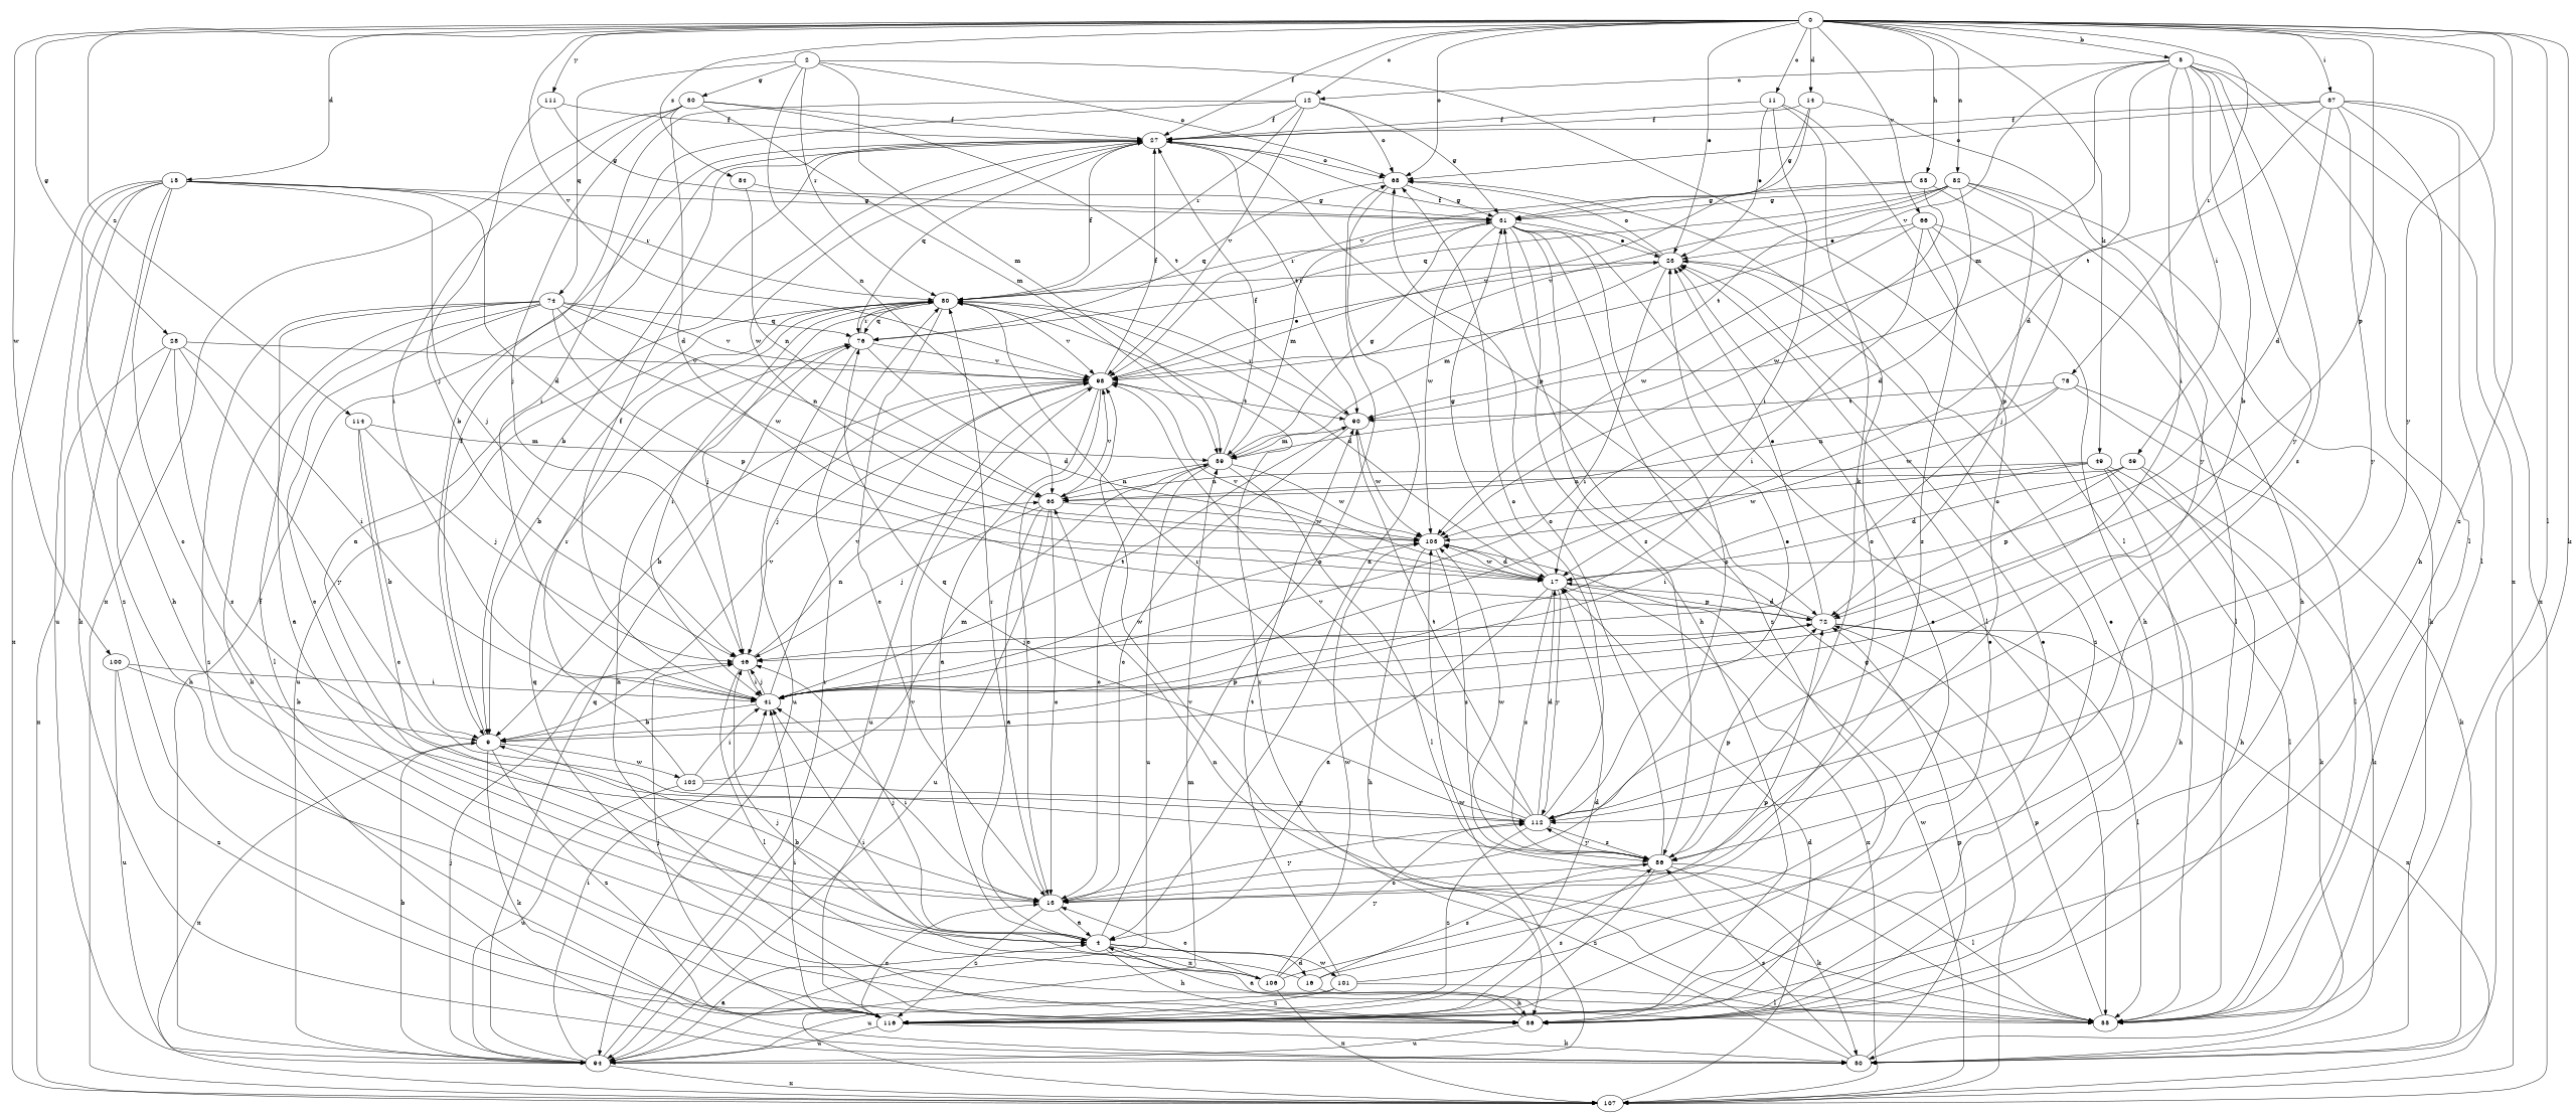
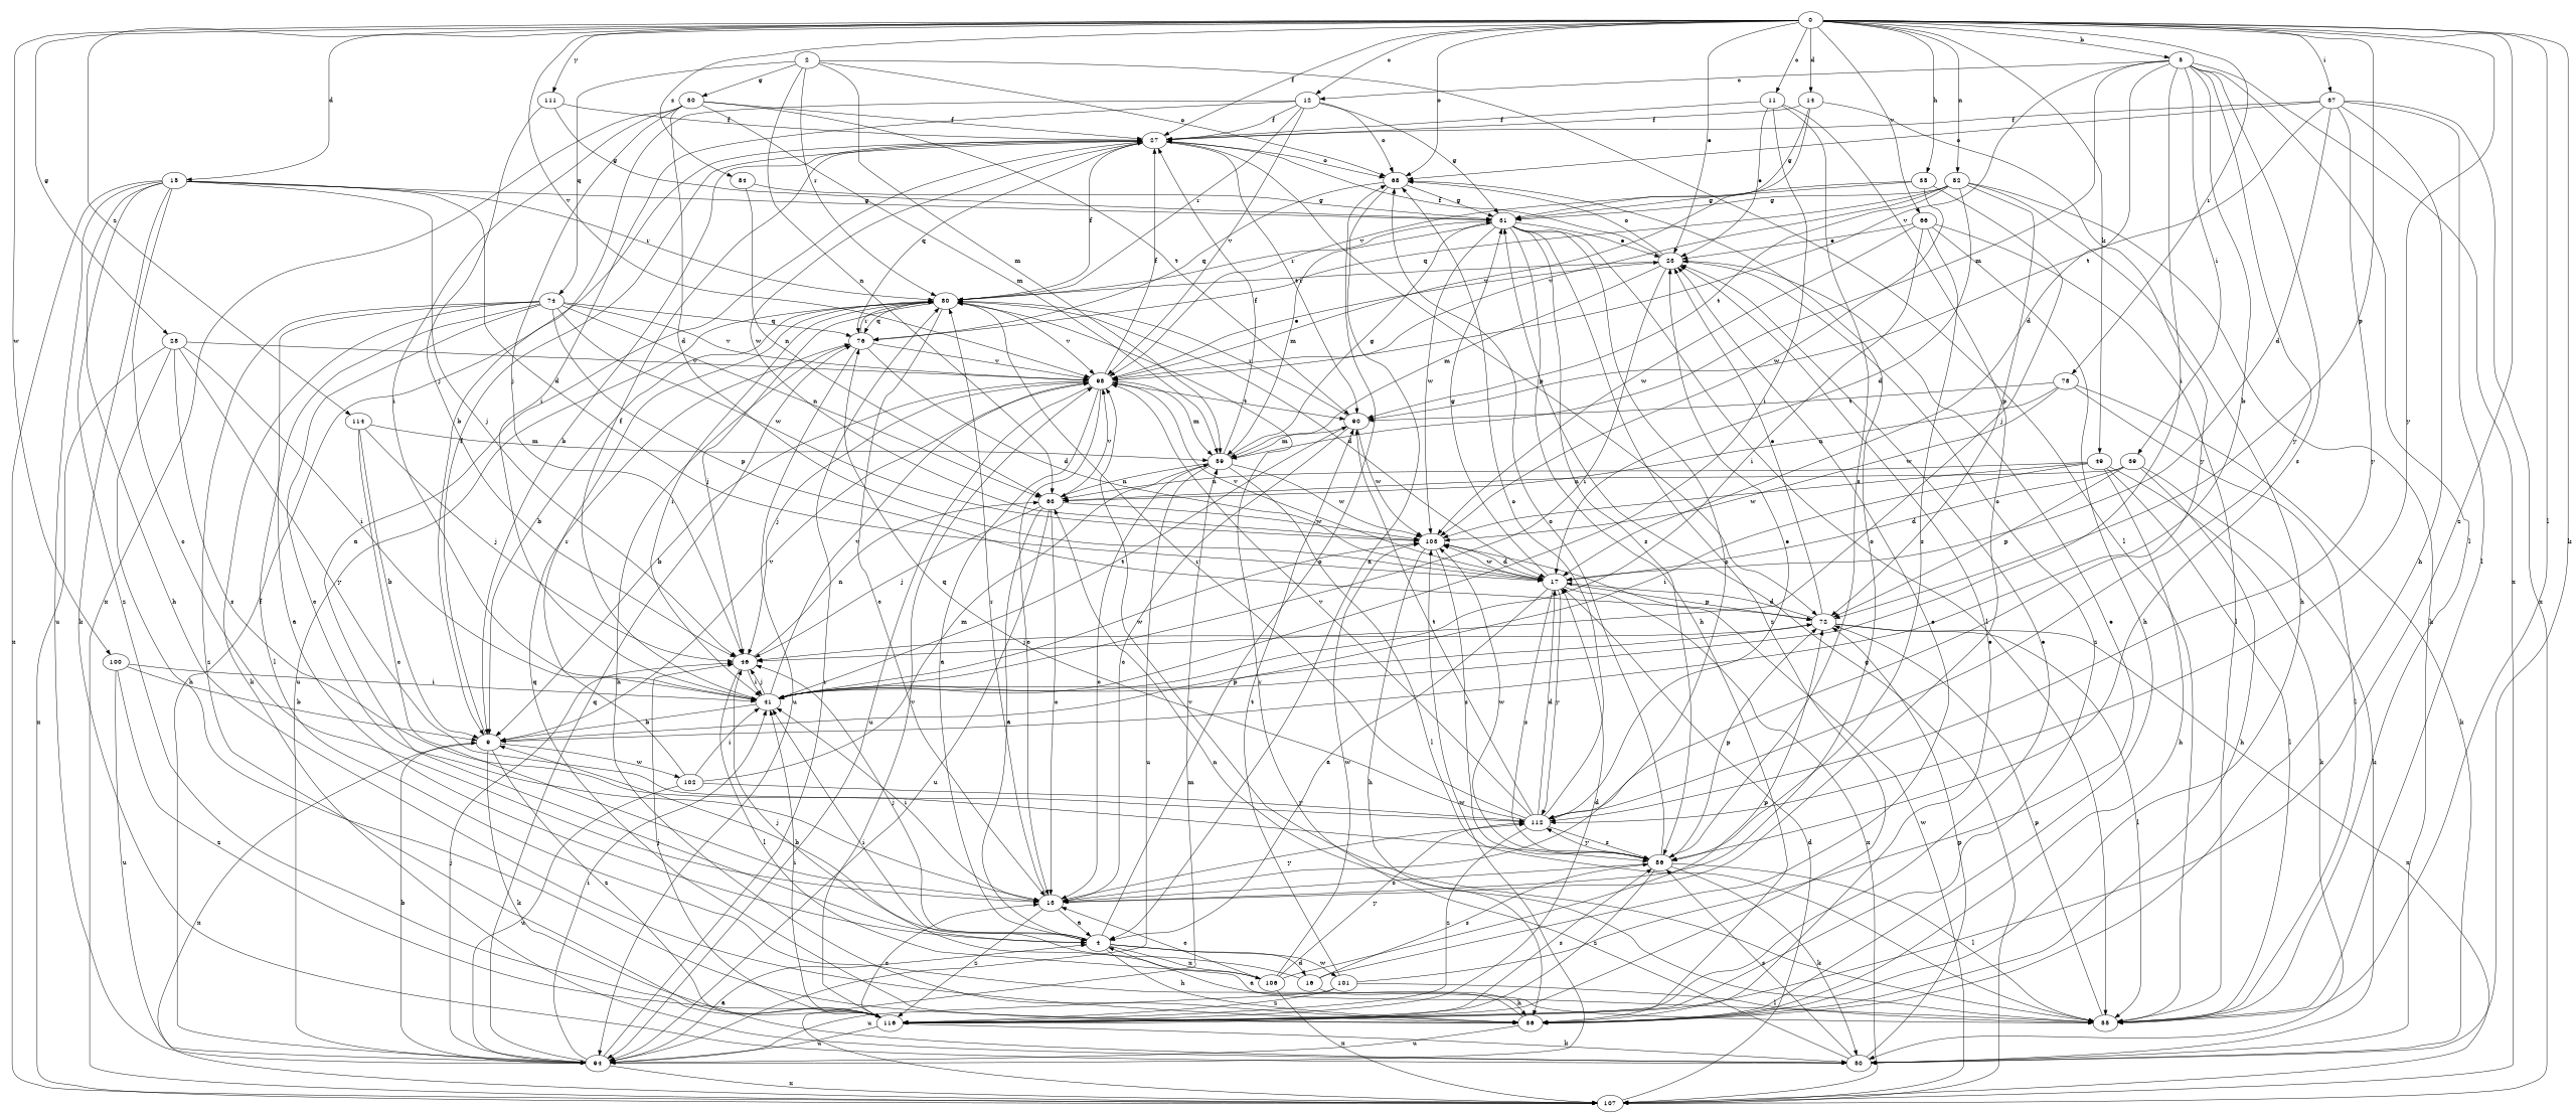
  strict digraph {
    0
    5
    11
    12
    14
    15
    23
    27
    28
    35
    37
    49
    50
    55
    n15 [label=82]
    68
    72
    78
    n19 [label=84]
    n20 [label=66]
    98
    100
    111
    112
    114
    116
    59
    9
    17
    39
    41
    86
    107
    13
    80
    31
    36
    46
    94
    4
    103
    76
    90
    63
    2
    30
    74
    16
    101
    106
    102
    0 -> 5 [label=b]
    0 -> 11 [label=c]
    0 -> 12 [label=c]
    0 -> 14 [label=d]
    0 -> 15 [label=d]
    0 -> 23 [label=e]
    0 -> 27 [label=f]
    0 -> 28 [label=g]
    0 -> 35 [label=h]
    0 -> 37 [label=i]
    0 -> 49 [label=k]
    0 -> 50 [label=k]
    0 -> 55 [label=l]
    0 -> n15 [label=n]
    0 -> 68 [label=o]
    0 -> 72 [label=p]
    0 -> 78 [label=r]
    0 -> n19 [label=s]
    0 -> n20 [label=v]
    0 -> 98 [label=v]
    0 -> 100 [label=w]
    0 -> 111 [label=y]
    0 -> 112 [label=y]
    0 -> 114 [label=z]
    0 -> 116 [label=z]
    5 -> 12 [label=c]
    5 -> 55 [label=l]
    5 -> 98 [label=v]
    5 -> 112 [label=y]
    5 -> 59 [label=m]
    5 -> 9 [label=b]
    5 -> 17 [label=d]
    5 -> 39 [label=i]
    5 -> 41 [label=i]
    5 -> 86 [label=s]
    5 -> 107 [label=x]
    11 -> 23 [label=e]
    11 -> 27 [label=f]
    11 -> 41 [label=i]
-   11 -> 86 [label=k]
+   11 -> 86 [label=s]
    11 -> 13 [label=c]
    12 -> 27 [label=f]
    12 -> 68 [label=o]
    12 -> 98 [label=v]
    12 -> 9 [label=b]
    12 -> 41 [label=i]
    12 -> 80 [label=r]
    12 -> 31 [label=g]
    14 -> 27 [label=f]
    14 -> 98 [label=v]
    14 -> 112 [label=y]
    14 -> 31 [label=g]
    15 -> 50 [label=k]
    15 -> 116 [label=z]
    15 -> 17 [label=d]
    15 -> 107 [label=x]
    15 -> 13 [label=c]
    15 -> 80 [label=r]
    15 -> 31 [label=g]
    15 -> 36 [label=h]
    15 -> 46 [label=j]
    15 -> 94 [label=u]
    23 -> 27 [label=f]
    23 -> 68 [label=o]
    23 -> 116 [label=z]
    23 -> 59 [label=m]
    23 -> 41 [label=i]
    23 -> 80 [label=r]
    27 -> 68 [label=o]
    27 -> 72 [label=p]
    27 -> 9 [label=b]
    27 -> 4 [label=a]
    27 -> 103 [label=w]
    27 -> 76 [label=q]
    27 -> 90 [label=t]
    28 -> 98 [label=v]
    28 -> 112 [label=y]
    28 -> 41 [label=i]
    28 -> 86 [label=s]
    28 -> 107 [label=x]
    28 -> 36 [label=h]
    35 -> 98 [label=v]
    35 -> 31 [label=g]
    35 -> 46 [label=j]
    35 -> 103 [label=w]
    37 -> 27 [label=f]
    37 -> 55 [label=l]
    37 -> 68 [label=o]
    37 -> 112 [label=y]
    37 -> 17 [label=d]
    37 -> 107 [label=x]
    37 -> 36 [label=h]
    37 -> 90 [label=t]
    49 -> 50 [label=k]
    49 -> 55 [label=l]
    49 -> 41 [label=i]
    49 -> 36 [label=h]
    49 -> 103 [label=w]
    49 -> 63 [label=n]
    50 -> 72 [label=p]
    50 -> 86 [label=s]
    50 -> 80 [label=r]
    55 -> 72 [label=p]
    55 -> 98 [label=v]
    55 -> 63 [label=n]
    n15 -> 50 [label=k]
    n15 -> 72 [label=p]
    n15 -> 98 [label=v]
    n15 -> 17 [label=d]
    n15 -> 31 [label=g]
    n15 -> 36 [label=h]
    n15 -> 76 [label=q]
    n15 -> 90 [label=t]
    68 -> 31 [label=g]
    68 -> 4 [label=a]
    68 -> 76 [label=q]
    72 -> 23 [label=e]
    72 -> 55 [label=l]
    72 -> 17 [label=d]
    72 -> 107 [label=x]
    72 -> 46 [label=j]
    78 -> 50 [label=k]
    78 -> 55 [label=l]
    78 -> 103 [label=w]
    78 -> 90 [label=t]
    78 -> 63 [label=n]
    n19 -> 31 [label=g]
    n19 -> 63 [label=n]
    n20 -> 23 [label=e]
    n20 -> 55 [label=l]
    n20 -> 41 [label=i]
    n20 -> 86 [label=s]
    n20 -> 36 [label=h]
    n20 -> 103 [label=w]
    98 -> 23 [label=e]
    98 -> 27 [label=f]
+   98 -> 59 [label=m]
    98 -> 9 [label=b]
    98 -> 13 [label=c]
    98 -> 46 [label=j]
    98 -> 94 [label=u]
    98 -> 4 [label=a]
    98 -> 90 [label=t]
    100 -> 116 [label=z]
    100 -> 9 [label=b]
    100 -> 41 [label=i]
    100 -> 94 [label=u]
    111 -> 27 [label=f]
    111 -> 31 [label=g]
    111 -> 46 [label=j]
    112 -> 23 [label=e]
    112 -> 68 [label=o]
    112 -> 98 [label=v]
    112 -> 116 [label=z]
    112 -> 17 [label=d]
    112 -> 86 [label=s]
    112 -> 80 [label=r]
    112 -> 76 [label=q]
    112 -> 90 [label=t]
    114 -> 59 [label=m]
    114 -> 9 [label=b]
    114 -> 13 [label=c]
    114 -> 46 [label=j]
    116 -> 23 [label=e]
    116 -> 50 [label=k]
    116 -> 98 [label=v]
    116 -> 17 [label=d]
    116 -> 41 [label=i]
    116 -> 86 [label=s]
    116 -> 13 [label=c]
    116 -> 46 [label=j]
    116 -> 94 [label=u]
    59 -> 27 [label=f]
    59 -> 55 [label=l]
    59 -> 13 [label=c]
    59 -> 31 [label=g]
    59 -> 94 [label=u]
    59 -> 103 [label=w]
    59 -> 63 [label=n]
    9 -> 27 [label=f]
    9 -> 50 [label=k]
    9 -> 72 [label=p]
    9 -> 98 [label=v]
    9 -> 116 [label=z]
    9 -> 107 [label=x]
    9 -> 102 [label=w]
    17 -> 72 [label=p]
    17 -> 98 [label=v]
    17 -> 112 [label=y]
    17 -> 86 [label=s]
    17 -> 107 [label=x]
    17 -> 31 [label=g]
    17 -> 4 [label=a]
    17 -> 103 [label=w]
    39 -> 50 [label=k]
    39 -> 72 [label=p]
    39 -> 17 [label=d]
    39 -> 36 [label=h]
    39 -> 63 [label=n]
    41 -> 27 [label=f]
    41 -> 98 [label=v]
    41 -> 9 [label=b]
    41 -> 46 [label=j]
    41 -> 103 [label=w]
    41 -> 90 [label=t]
    86 -> 50 [label=k]
    86 -> 55 [label=l]
    86 -> 68 [label=o]
    86 -> 72 [label=p]
    86 -> 112 [label=y]
    86 -> 116 [label=z]
    86 -> 13 [label=c]
    86 -> 103 [label=w]
    107 -> 59 [label=m]
    107 -> 17 [label=d]
    107 -> 31 [label=g]
    107 -> 103 [label=w]
    13 -> 68 [label=o]
    13 -> 112 [label=y]
    13 -> 116 [label=z]
    13 -> 41 [label=i]
    13 -> 80 [label=r]
    13 -> 4 [label=a]
    80 -> 27 [label=f]
    80 -> 98 [label=v]
    80 -> 9 [label=b]
    80 -> 17 [label=d]
    80 -> 41 [label=i]
    80 -> 13 [label=c]
    80 -> 46 [label=j]
    80 -> 94 [label=u]
    80 -> 76 [label=q]
    31 -> 23 [label=e]
    31 -> 55 [label=l]
    31 -> 116 [label=z]
    31 -> 59 [label=m]
    31 -> 86 [label=s]
    31 -> 13 [label=c]
    31 -> 80 [label=r]
    31 -> 36 [label=h]
    31 -> 103 [label=w]
    36 -> 23 [label=e]
    36 -> 94 [label=u]
    36 -> 4 [label=a]
    36 -> 76 [label=q]
    46 -> 55 [label=l]
    46 -> 41 [label=i]
    46 -> 63 [label=n]
    94 -> 27 [label=f]
    94 -> 9 [label=b]
    94 -> 41 [label=i]
    94 -> 107 [label=x]
    94 -> 80 [label=r]
    94 -> 46 [label=j]
    94 -> 4 [label=a]
    94 -> 103 [label=w]
    94 -> 76 [label=q]
    4 -> 68 [label=o]
    4 -> 9 [label=b]
    4 -> 36 [label=h]
    4 -> 46 [label=j]
    4 -> 16 [label=d]
    4 -> 101 [label=w]
    4 -> 106 [label=x]
    103 -> 17 [label=d]
    103 -> 86 [label=s]
    103 -> 36 [label=h]
    76 -> 98 [label=v]
    76 -> 17 [label=d]
    76 -> 80 [label=r]
    76 -> 36 [label=h]
    76 -> 94 [label=u]
    90 -> 59 [label=m]
    90 -> 13 [label=c]
    90 -> 80 [label=r]
    90 -> 103 [label=w]
    63 -> 98 [label=v]
    63 -> 13 [label=c]
    63 -> 46 [label=j]
    63 -> 94 [label=u]
    63 -> 4 [label=a]
    63 -> 103 [label=w]
    2 -> 55 [label=l]
    2 -> 68 [label=o]
    2 -> 59 [label=m]
    2 -> 80 [label=r]
    2 -> 63 [label=n]
    2 -> 30 [label=g]
    2 -> 74 [label=q]
    30 -> 27 [label=f]
    30 -> 59 [label=m]
    30 -> 17 [label=d]
    30 -> 41 [label=i]
    30 -> 107 [label=x]
    30 -> 46 [label=j]
    30 -> 90 [label=t]
    74 -> 50 [label=k]
    74 -> 55 [label=l]
    74 -> 72 [label=p]
    74 -> 98 [label=v]
    74 -> 116 [label=z]
    74 -> 13 [label=c]
    74 -> 4 [label=a]
    74 -> 103 [label=w]
    74 -> 76 [label=q]
    74 -> 63 [label=n]
    16 -> 23 [label=e]
    16 -> 41 [label=i]
    16 -> 86 [label=s]
    16 -> 36 [label=h]
    101 -> 23 [label=e]
    101 -> 55 [label=l]
    101 -> 116 [label=z]
    101 -> 94 [label=u]
    101 -> 90 [label=t]
    106 -> 72 [label=p]
    106 -> 112 [label=y]
    106 -> 107 [label=x]
    106 -> 13 [label=c]
    106 -> 46 [label=j]
    106 -> 103 [label=w]
    102 -> 112 [label=y]
    102 -> 59 [label=m]
    102 -> 41 [label=i]
    102 -> 80 [label=r]
    102 -> 94 [label=u]
  }
